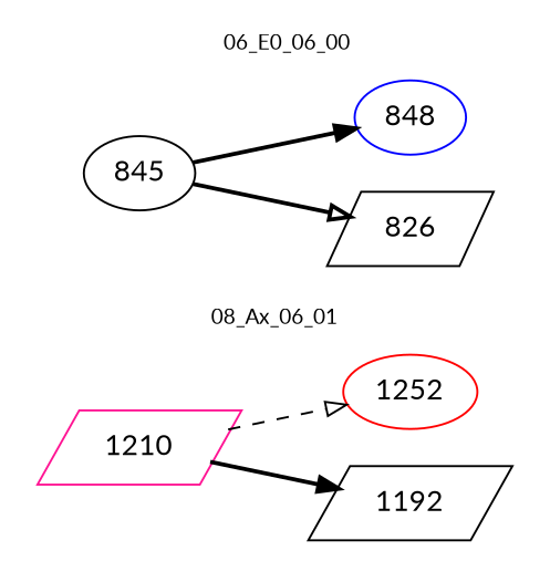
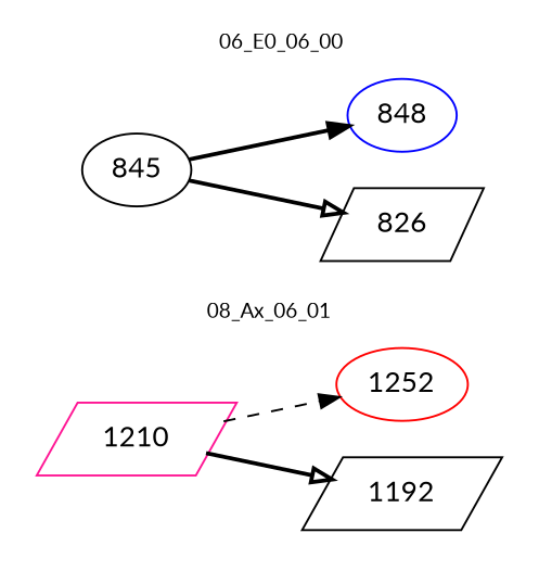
  digraph {
    fontname=Lato
    rankdir=LR
    node [color=black fontname=Lato shape=parallelogram]
    edge [arrowhead=normal color=black fontname=Lato style=bold]
    n1 [color=deeppink label=1210]
    n2 [label=1192]
    n3 [color=red label=1252 shape=ellipse]
    n4 [label=845 shape=ellipse]
    n5 [label=826]
    n6 [color=blue label=848 shape=ellipse]
    subgraph cluster_1 {
      color=white
      fontsize=10
      label="08_Ax_06_01"
      n1
      n2
      n3
    }
    subgraph cluster_2 {
      color=white
      fontsize=10
      label="06_E0_06_00"
      n4
      n5
      n6
    }
-   n1 -> n2
-   n1 -> n3 [arrowhead=onormal style=dashed]
+   n1 -> n2 [arrowhead=onormal]
+   n1 -> n3 [style=dashed]
    n4 -> n5 [arrowhead=onormal]
    n4 -> n6
  }
